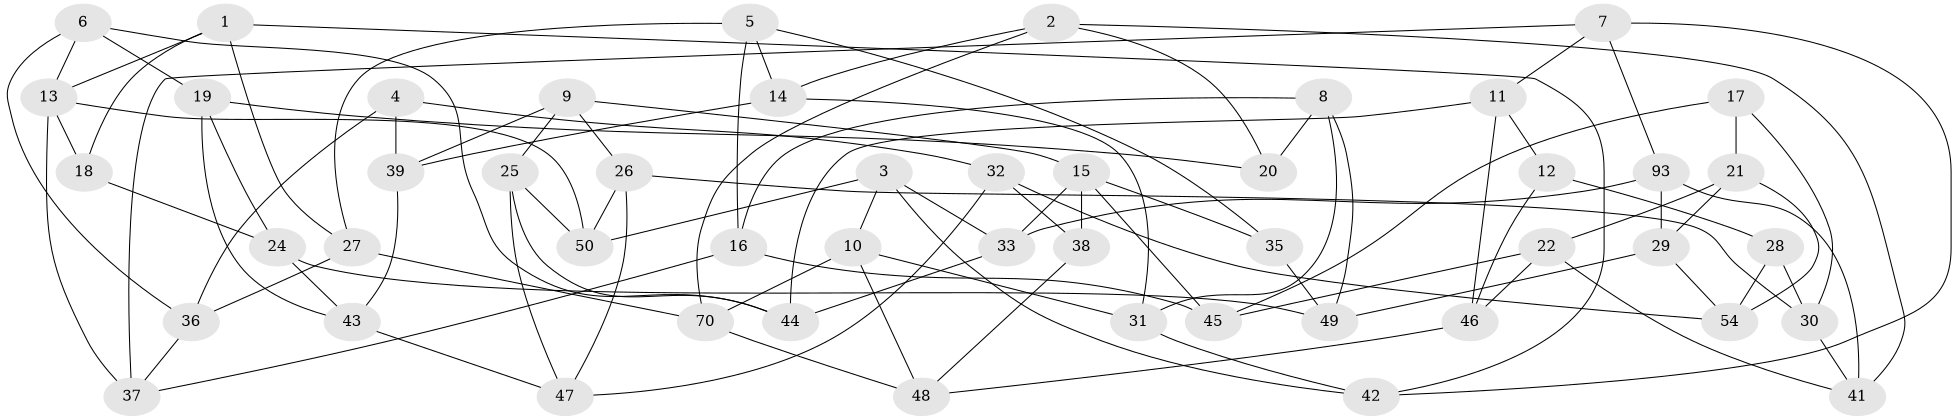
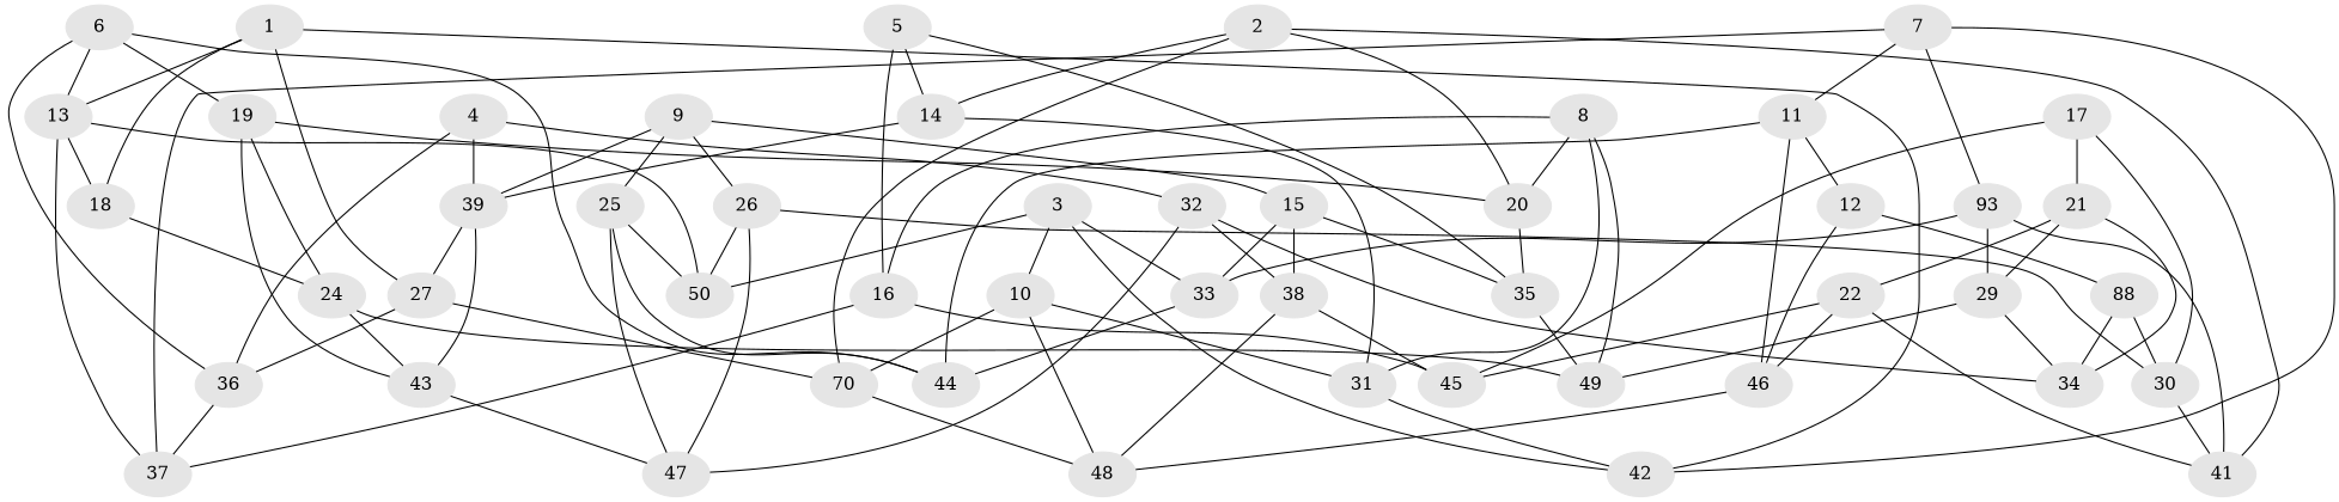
  graph {
    node [color=gray90 style=filled]
    1
    13
    18
    27
    42
    50
    37
    24
    n9 [label=70]
    36
    2
    14
    20
    41
    39
    31
    35
    48
    3
    10
    33
    44
    4
    32
    12
    46
-   28
+   28 [label=88]
    38
-   34 [label=54]
+   34
    47
    43
    5
    16
    45
    49
    6
    19
    7
    11
    n40 [label=93]
    29
    8
    9
    15
    25
    26
    30
    17
    21
    22
    1 -- 13
    1 -- 18
    1 -- 27
    1 -- 42
    13 -- 18
    13 -- 50
    13 -- 37
    18 -- 24
    27 -- n9
    27 -- 36
    24 -- 43
    24 -- 49
    n9 -- 48
    36 -- 37
    2 -- n9
    2 -- 14
    2 -- 20
    2 -- 41
    14 -- 39
    14 -- 31
+   20 -- 35
    39 -- 43
    31 -- 42
    35 -- 49
    3 -- 42
    3 -- 50
    3 -- 10
    3 -- 33
    10 -- n9
    10 -- 31
    10 -- 48
    33 -- 44
    4 -- 36
    4 -- 39
    4 -- 32
    32 -- 38
    32 -- 34
    32 -- 47
    12 -- 46
    12 -- 28
    46 -- 48
    28 -- 34
    28 -- 30
    38 -- 48
-   15 -- 45
+   38 -- 45
    43 -- 47
-   5 -- 27
+   39 -- 27
    5 -- 14
    5 -- 35
    5 -- 16
    16 -- 37
    16 -- 45
    6 -- 13
    6 -- 36
    6 -- 44
    6 -- 19
    19 -- 24
    19 -- 20
    19 -- 43
    7 -- 42
    7 -- 37
    7 -- 11
    7 -- n40
    11 -- 44
    11 -- 12
    11 -- 46
    n40 -- 41
    n40 -- 33
    n40 -- 29
    29 -- 34
    29 -- 49
    8 -- 20
    8 -- 31
    8 -- 16
    8 -- 49
    9 -- 39
    9 -- 15
    9 -- 25
    9 -- 26
    15 -- 35
    15 -- 33
    15 -- 38
    25 -- 50
    25 -- 44
    25 -- 47
    26 -- 50
    26 -- 47
    26 -- 30
    30 -- 41
    17 -- 45
    17 -- 30
    17 -- 21
    21 -- 34
    21 -- 29
    21 -- 22
    22 -- 41
    22 -- 46
    22 -- 45
  }
